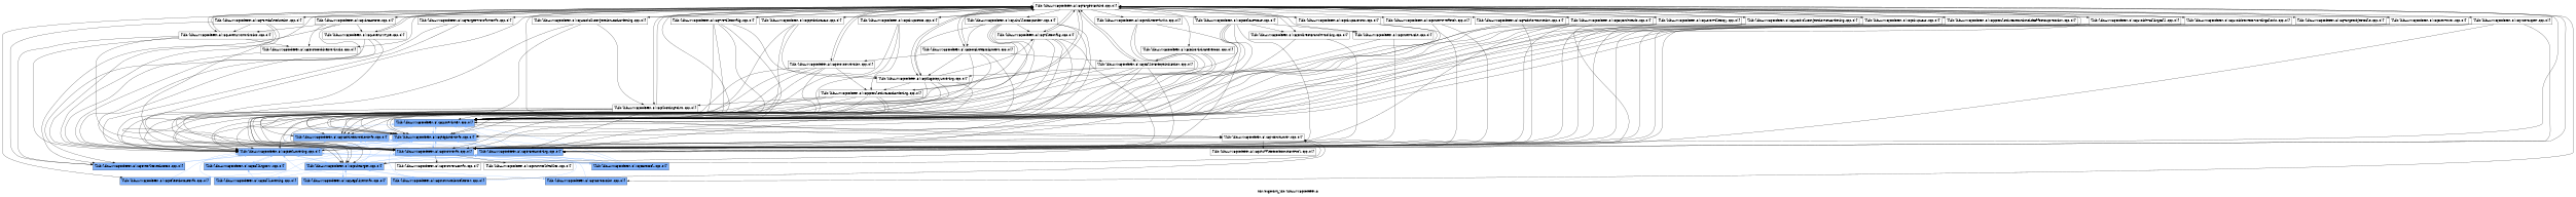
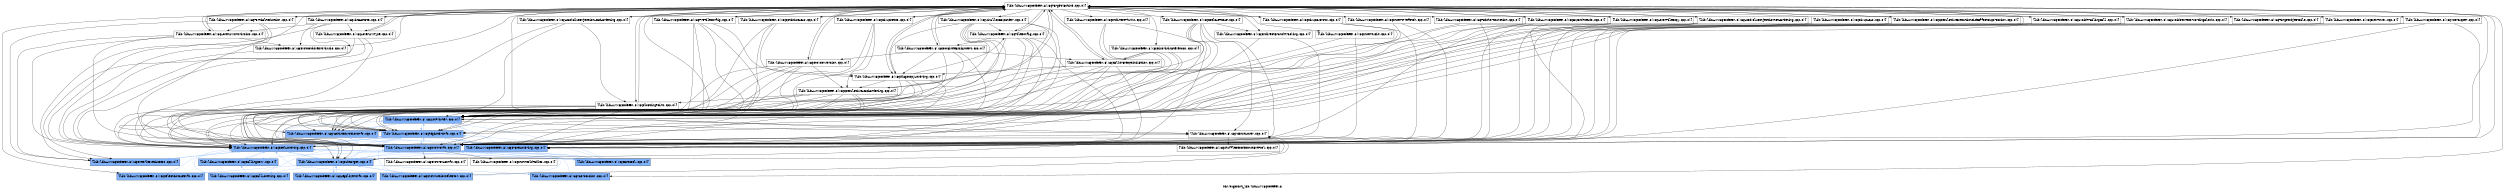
  digraph {
    fontname="DejaVu Sans Mono"
    label="bin/bugpoint_lib/libLLVMX86CodeGen.a"
    rankdir=TB
    node [fontname="DejaVu Sans Mono" group=0 shape=box]
    edge [fontname="DejaVu Sans Mono"]
    n1 [fillcolor="0.600000 0.5 1" group=1 label="{lib/libLLVMX86CodeGen.a(X86AsmPrinter.cpp.o)}" style=filled]
    n2 [label="{lib/libLLVMX86CodeGen.a(X86MCInstLower.cpp.o)}"]
    n3 [fillcolor="0.600000 0.5 1" group=1 label="{lib/libLLVMX86CodeGen.a(X86MachineFunctionInfo.cpp.o)}" style=filled]
    n4 [fillcolor="0.600000 0.5 1" group=1 label="{lib/libLLVMX86CodeGen.a(X86RegisterInfo.cpp.o)}" style=filled]
    n5 [label="{lib/libLLVMX86CodeGen.a(X86ShuffleDecodeConstantPool.cpp.o)}"]
    n6 [fillcolor="0.600000 0.5 1" group=1 label="{lib/libLLVMX86CodeGen.a(X86ISelLowering.cpp.o)}" style=filled]
    n7 [fillcolor="0.600000 0.5 1" group=1 label="{lib/libLLVMX86CodeGen.a(X86InstrInfo.cpp.o)}" style=filled]
    n8 [fillcolor="0.600000 0.5 1" group=1 label="{lib/libLLVMX86CodeGen.a(X86FrameLowering.cpp.o)}" style=filled]
    n9 [fillcolor="0.600000 0.5 1" group=1 label="{lib/libLLVMX86CodeGen.a(X86FastISel.cpp.o)}" style=filled]
    n10 [fillcolor="0.600000 0.5 1" group=1 label="{lib/libLLVMX86CodeGen.a(X86CallingConv.cpp.o)}" style=filled]
    n11 [fillcolor="0.600000 0.5 1" group=1 label="{lib/libLLVMX86CodeGen.a(X86InterleavedAccess.cpp.o)}" style=filled]
    n12 [fillcolor="0.600000 0.5 1" group=1 label="{lib/libLLVMX86CodeGen.a(X86Subtarget.cpp.o)}" style=filled]
    n13 [label="{lib/libLLVMX86CodeGen.a(X86InstrFoldTables.cpp.o)}"]
    n14 [label="{lib/libLLVMX86CodeGen.a(X86InstrFMA3Info.cpp.o)}"]
    n15 [fillcolor="0.600000 0.5 1" group=1 label="{lib/libLLVMX86CodeGen.a(X86SelectionDAGInfo.cpp.o)}" style=filled]
    n16 [fillcolor="0.600000 0.5 1" group=1 label="{lib/libLLVMX86CodeGen.a(X86MacroFusion.cpp.o)}" style=filled]
    n17 [fillcolor="0.600000 0.5 1" group=1 label="{lib/libLLVMX86CodeGen.a(X86CallLowering.cpp.o)}" style=filled]
    n18 [fillcolor="0.600000 0.5 1" group=1 label="{lib/libLLVMX86CodeGen.a(X86LegalizerInfo.cpp.o)}" style=filled]
    n19 [fillcolor="0.600000 0.5 1" group=1 label="{lib/libLLVMX86CodeGen.a(X86InstructionSelector.cpp.o)}" style=filled]
    n20 [label="{lib/libLLVMX86CodeGen.a(X86TargetMachine.cpp.o)}"]
    n21 [label="{lib/libLLVMX86CodeGen.a(X86InstCombineIntrinsic.cpp.o)}"]
    n22 [label="{lib/libLLVMX86CodeGen.a(X86SpeculativeExecutionSideEffectSuppression.cpp.o)}"]
    n23 [label="{lib/libLLVMX86CodeGen.a(X86IndirectThunks.cpp.o)}"]
    n24 [label="{lib/libLLVMX86CodeGen.a(X86LoadValueInjectionRetHardening.cpp.o)}"]
    n25 [label="{lib/libLLVMX86CodeGen.a(X86AvoidTrailingCall.cpp.o)}"]
    n26 [label="{lib/libLLVMX86CodeGen.a(X86ExpandPseudo.cpp.o)}"]
    n27 [label="{lib/libLLVMX86CodeGen.a(X86LowerTileCopy.cpp.o)}"]
    n28 [label="{lib/libLLVMX86CodeGen.a(X86FloatingPoint.cpp.o)}"]
    n29 [label="{lib/libLLVMX86CodeGen.a(X86LoadValueInjectionLoadHardening.cpp.o)}"]
    n30 [label="{lib/libLLVMX86CodeGen.a(X86TileConfig.cpp.o)}"]
    n31 [label="{lib/libLLVMX86CodeGen.a(X86SpeculativeLoadHardening.cpp.o)}"]
    n32 [label="{lib/libLLVMX86CodeGen.a(X86FlagsCopyLowering.cpp.o)}"]
    n33 [label="{lib/libLLVMX86CodeGen.a(X86FixupSetCC.cpp.o)}"]
    n34 [label="{lib/libLLVMX86CodeGen.a(X86OptimizeLEAs.cpp.o)}"]
    n35 [label="{lib/libLLVMX86CodeGen.a(X86CallFrameOptimization.cpp.o)}"]
    n36 [label="{lib/libLLVMX86CodeGen.a(X86AvoidStoreForwardingBlocks.cpp.o)}"]
    n37 [label="{lib/libLLVMX86CodeGen.a(X86PreTileConfig.cpp.o)}"]
    n38 [label="{lib/libLLVMX86CodeGen.a(X86CmovConversion.cpp.o)}"]
    n39 [label="{lib/libLLVMX86CodeGen.a(X86ISelDAGToDAG.cpp.o)}"]
    n40 [label="{lib/libLLVMX86CodeGen.a(X86IndirectBranchTracking.cpp.o)}"]
    n41 [label="{lib/libLLVMX86CodeGen.a(X86EvexToVex.cpp.o)}"]
    n42 [label="{lib/libLLVMX86CodeGen.a(X86DiscriminateMemOps.cpp.o)}"]
    n43 [label="{lib/libLLVMX86CodeGen.a(X86InsertPrefetch.cpp.o)}"]
    n44 [label="{lib/libLLVMX86CodeGen.a(X86FixupBWInsts.cpp.o)}"]
    n45 [label="{lib/libLLVMX86CodeGen.a(X86PadShortFunction.cpp.o)}"]
    n46 [label="{lib/libLLVMX86CodeGen.a(X86FixupLEAs.cpp.o)}"]
    n47 [label="{lib/libLLVMX86CodeGen.a(X86LowerAMXIntrinsics.cpp.o)}"]
    n48 [label="{lib/libLLVMX86CodeGen.a(X86LowerAMXType.cpp.o)}"]
    n49 [label="{lib/libLLVMX86CodeGen.a(X86DomainReassignment.cpp.o)}"]
    n50 [label="{lib/libLLVMX86CodeGen.a(X86PartialReduction.cpp.o)}"]
    n51 [label="{lib/libLLVMX86CodeGen.a(X86TargetObjectFile.cpp.o)}"]
-   n52 [label="{lib/libLLVMX86CodeGen.a(X86TargetTransformInfo.cpp.o)}"]
    n53 [label="{lib/libLLVMX86CodeGen.a(X86VZeroUpper.cpp.o)}"]
    n54 [label="{lib/libLLVMX86CodeGen.a(X86WinAllocaExpander.cpp.o)}"]
    n55 [label="{lib/libLLVMX86CodeGen.a(X86WinEHState.cpp.o)}"]
    n56 [label="{lib/libLLVMX86CodeGen.a(X86InsertWait.cpp.o)}"]
    subgraph sub_1 {
      rank=same
      n1
    }
    subgraph sub_2 {
      rank=same
      n2
      n3
      n4
    }
    subgraph sub_3 {
      rank=same
      n5
      n6
      n7
      n8
    }
    subgraph sub_4 {
      rank=same
      n9
      n10
      n11
      n12
      n13
      n14
    }
    n1 -> n2
    n1 -> n3 [color="0.600000 0.5 1"]
    n1 -> n4 [color="0.600000 0.5 1"]
    n2 -> n5
    n3 -> n1 [color="0.600000 0.5 1"]
    n3 -> n4 [color="0.600000 0.5 1"]
    n4 -> n1 [color="0.600000 0.5 1"]
    n4 -> n3 [color="0.600000 0.5 1"]
    n4 -> n6 [color="0.600000 0.5 1"]
    n4 -> n7 [color="0.600000 0.5 1"]
    n4 -> n8 [color="0.600000 0.5 1"]
    n6 -> n1 [color="0.600000 0.5 1"]
    n6 -> n2
    n6 -> n3 [color="0.600000 0.5 1"]
    n6 -> n4 [color="0.600000 0.5 1"]
    n6 -> n7 [color="0.600000 0.5 1"]
    n6 -> n8 [color="0.600000 0.5 1"]
    n6 -> n9 [color="0.600000 0.5 1"]
    n6 -> n10 [color="0.600000 0.5 1"]
    n6 -> n11 [color="0.600000 0.5 1"]
    n6 -> n12 [color="0.600000 0.5 1"]
    n7 -> n1 [color="0.600000 0.5 1"]
    n7 -> n3 [color="0.600000 0.5 1"]
    n7 -> n4 [color="0.600000 0.5 1"]
    n7 -> n6 [color="0.600000 0.5 1"]
    n7 -> n8 [color="0.600000 0.5 1"]
    n7 -> n9 [color="0.600000 0.5 1"]
    n7 -> n13
    n7 -> n14
    n8 -> n1 [color="0.600000 0.5 1"]
    n8 -> n3 [color="0.600000 0.5 1"]
    n8 -> n4 [color="0.600000 0.5 1"]
    n8 -> n6 [color="0.600000 0.5 1"]
    n8 -> n7 [color="0.600000 0.5 1"]
    n8 -> n9 [color="0.600000 0.5 1"]
    n9 -> n1 [color="0.600000 0.5 1"]
    n9 -> n4 [color="0.600000 0.5 1"]
    n9 -> n6 [color="0.600000 0.5 1"]
    n9 -> n7 [color="0.600000 0.5 1"]
    n9 -> n10 [color="0.600000 0.5 1"]
    n9 -> n12 [color="0.600000 0.5 1"]
    n10 -> n6 [color="0.600000 0.5 1"]
    n11 -> n6 [color="0.600000 0.5 1"]
    n12 -> n2
    n12 -> n3 [color="0.600000 0.5 1"]
    n12 -> n4 [color="0.600000 0.5 1"]
    n12 -> n6 [color="0.600000 0.5 1"]
    n12 -> n7 [color="0.600000 0.5 1"]
    n12 -> n8 [color="0.600000 0.5 1"]
    n12 -> n15 [color="0.600000 0.5 1"]
    n12 -> n16 [color="0.600000 0.5 1"]
    n12 -> n17 [color="0.600000 0.5 1"]
    n12 -> n18 [color="0.600000 0.5 1"]
    n12 -> n19 [color="0.600000 0.5 1"]
    n15 -> n6 [color="0.600000 0.5 1"]
    n16 -> n7 [color="0.600000 0.5 1"]
    n17 -> n4 [color="0.600000 0.5 1"]
    n17 -> n6 [color="0.600000 0.5 1"]
    n17 -> n10 [color="0.600000 0.5 1"]
    n18 -> n12 [color="0.600000 0.5 1"]
    n19 -> n2
    n19 -> n4 [color="0.600000 0.5 1"]
    n19 -> n6 [color="0.600000 0.5 1"]
    n19 -> n7 [color="0.600000 0.5 1"]
    n19 -> n12 [color="0.600000 0.5 1"]
    n20 -> n1
    n20 -> n2
    n20 -> n4
    n20 -> n6
    n20 -> n7
    n20 -> n8
    n20 -> n12
    n20 -> n15
    n20 -> n16
    n20 -> n21
    n20 -> n22
    n20 -> n23
    n20 -> n24
    n20 -> n25
    n20 -> n26
    n20 -> n27
    n20 -> n28
    n20 -> n29
    n20 -> n30
    n20 -> n31
    n20 -> n32
    n20 -> n33
    n20 -> n34
    n20 -> n35
    n20 -> n36
    n20 -> n37
    n20 -> n38
    n20 -> n39
    n20 -> n40
    n20 -> n41
    n20 -> n42
    n20 -> n43
    n20 -> n44
    n20 -> n45
-   n20 -> n46
    n20 -> n47
    n20 -> n48
    n20 -> n49
    n20 -> n50
    n20 -> n51
-   n20 -> n52
    n20 -> n53
    n20 -> n54
    n20 -> n55
    n20 -> n56
    n21 -> n6
    n22 -> n1
    n22 -> n7
    n22 -> n20
    n23 -> n1
    n23 -> n6
    n23 -> n7
    n24 -> n1
    n24 -> n4
    n24 -> n7
    n24 -> n20
    n25 -> n1
    n25 -> n7
    n25 -> n20
-   n26 -> n1
    n26 -> n3
    n26 -> n6
    n26 -> n7
    n26 -> n8
    n26 -> n20
    n27 -> n1
    n27 -> n4
    n27 -> n7
    n27 -> n20
    n28 -> n1
    n28 -> n3
    n28 -> n4
    n28 -> n7
    n28 -> n8
    n28 -> n12
    n28 -> n20
    n29 -> n1
    n29 -> n7
    n29 -> n20
    n29 -> n28
    n30 -> n1
    n30 -> n4
    n30 -> n6
    n30 -> n7
    n30 -> n8
    n30 -> n20
    n31 -> n1
    n31 -> n4
    n31 -> n6
    n31 -> n7
    n31 -> n8
    n31 -> n12
    n31 -> n20
    n31 -> n28
    n32 -> n1
    n32 -> n4
    n32 -> n6
    n32 -> n7
    n32 -> n20
    n32 -> n30
    n32 -> n31
    n33 -> n1
    n33 -> n4
    n33 -> n20
    n33 -> n31
    n34 -> n1
    n34 -> n7
    n34 -> n20
    n34 -> n32
    n35 -> n1
    n35 -> n3
    n35 -> n4
    n35 -> n6
    n35 -> n7
    n35 -> n8
    n35 -> n20
    n35 -> n32
    n36 -> n1
    n36 -> n7
    n36 -> n20
    n37 -> n1
    n37 -> n4
    n37 -> n7
    n37 -> n8
    n37 -> n20
    n37 -> n32
    n38 -> n1
    n38 -> n3
    n38 -> n6
    n38 -> n7
    n38 -> n12
    n38 -> n20
    n38 -> n31
    n39 -> n1
-   n39 -> n56
+   n39 -> n2
    n39 -> n3
    n39 -> n6
    n39 -> n7
    n39 -> n12
    n39 -> n40
    n40 -> n1
    n40 -> n7
    n41 -> n1
    n41 -> n7
    n41 -> n20
    n42 -> n1
    n42 -> n7
    n42 -> n35
    n43 -> n1
    n43 -> n7
    n44 -> n1
    n44 -> n7
    n44 -> n20
    n45 -> n1
    n45 -> n7
    n46 -> n1
    n46 -> n7
    n46 -> n20
    n47 -> n6
    n47 -> n7
    n47 -> n11
    n47 -> n20
    n47 -> n21
    n48 -> n6
    n48 -> n7
    n48 -> n11
    n48 -> n20
    n49 -> n1
    n49 -> n4
    n49 -> n7
    n49 -> n20
    n49 -> n32
    n49 -> n35
    n49 -> n38
    n50 -> n6
    n50 -> n7
    n50 -> n11
    n50 -> n20
    n50 -> n47
-   n52 -> n6
-   n52 -> n12
    n53 -> n1
    n53 -> n4
    n53 -> n7
    n53 -> n8
    n54 -> n1
    n54 -> n3
    n54 -> n6
    n54 -> n7
    n54 -> n8
    n54 -> n30
    n54 -> n32
-   n54 -> n49
+   n30 -> n49
    n55 -> n6
    n55 -> n11
    n55 -> n20
    n55 -> n21
    n55 -> n47
    n55 -> n48
    n56 -> n1
    n56 -> n7
  }
